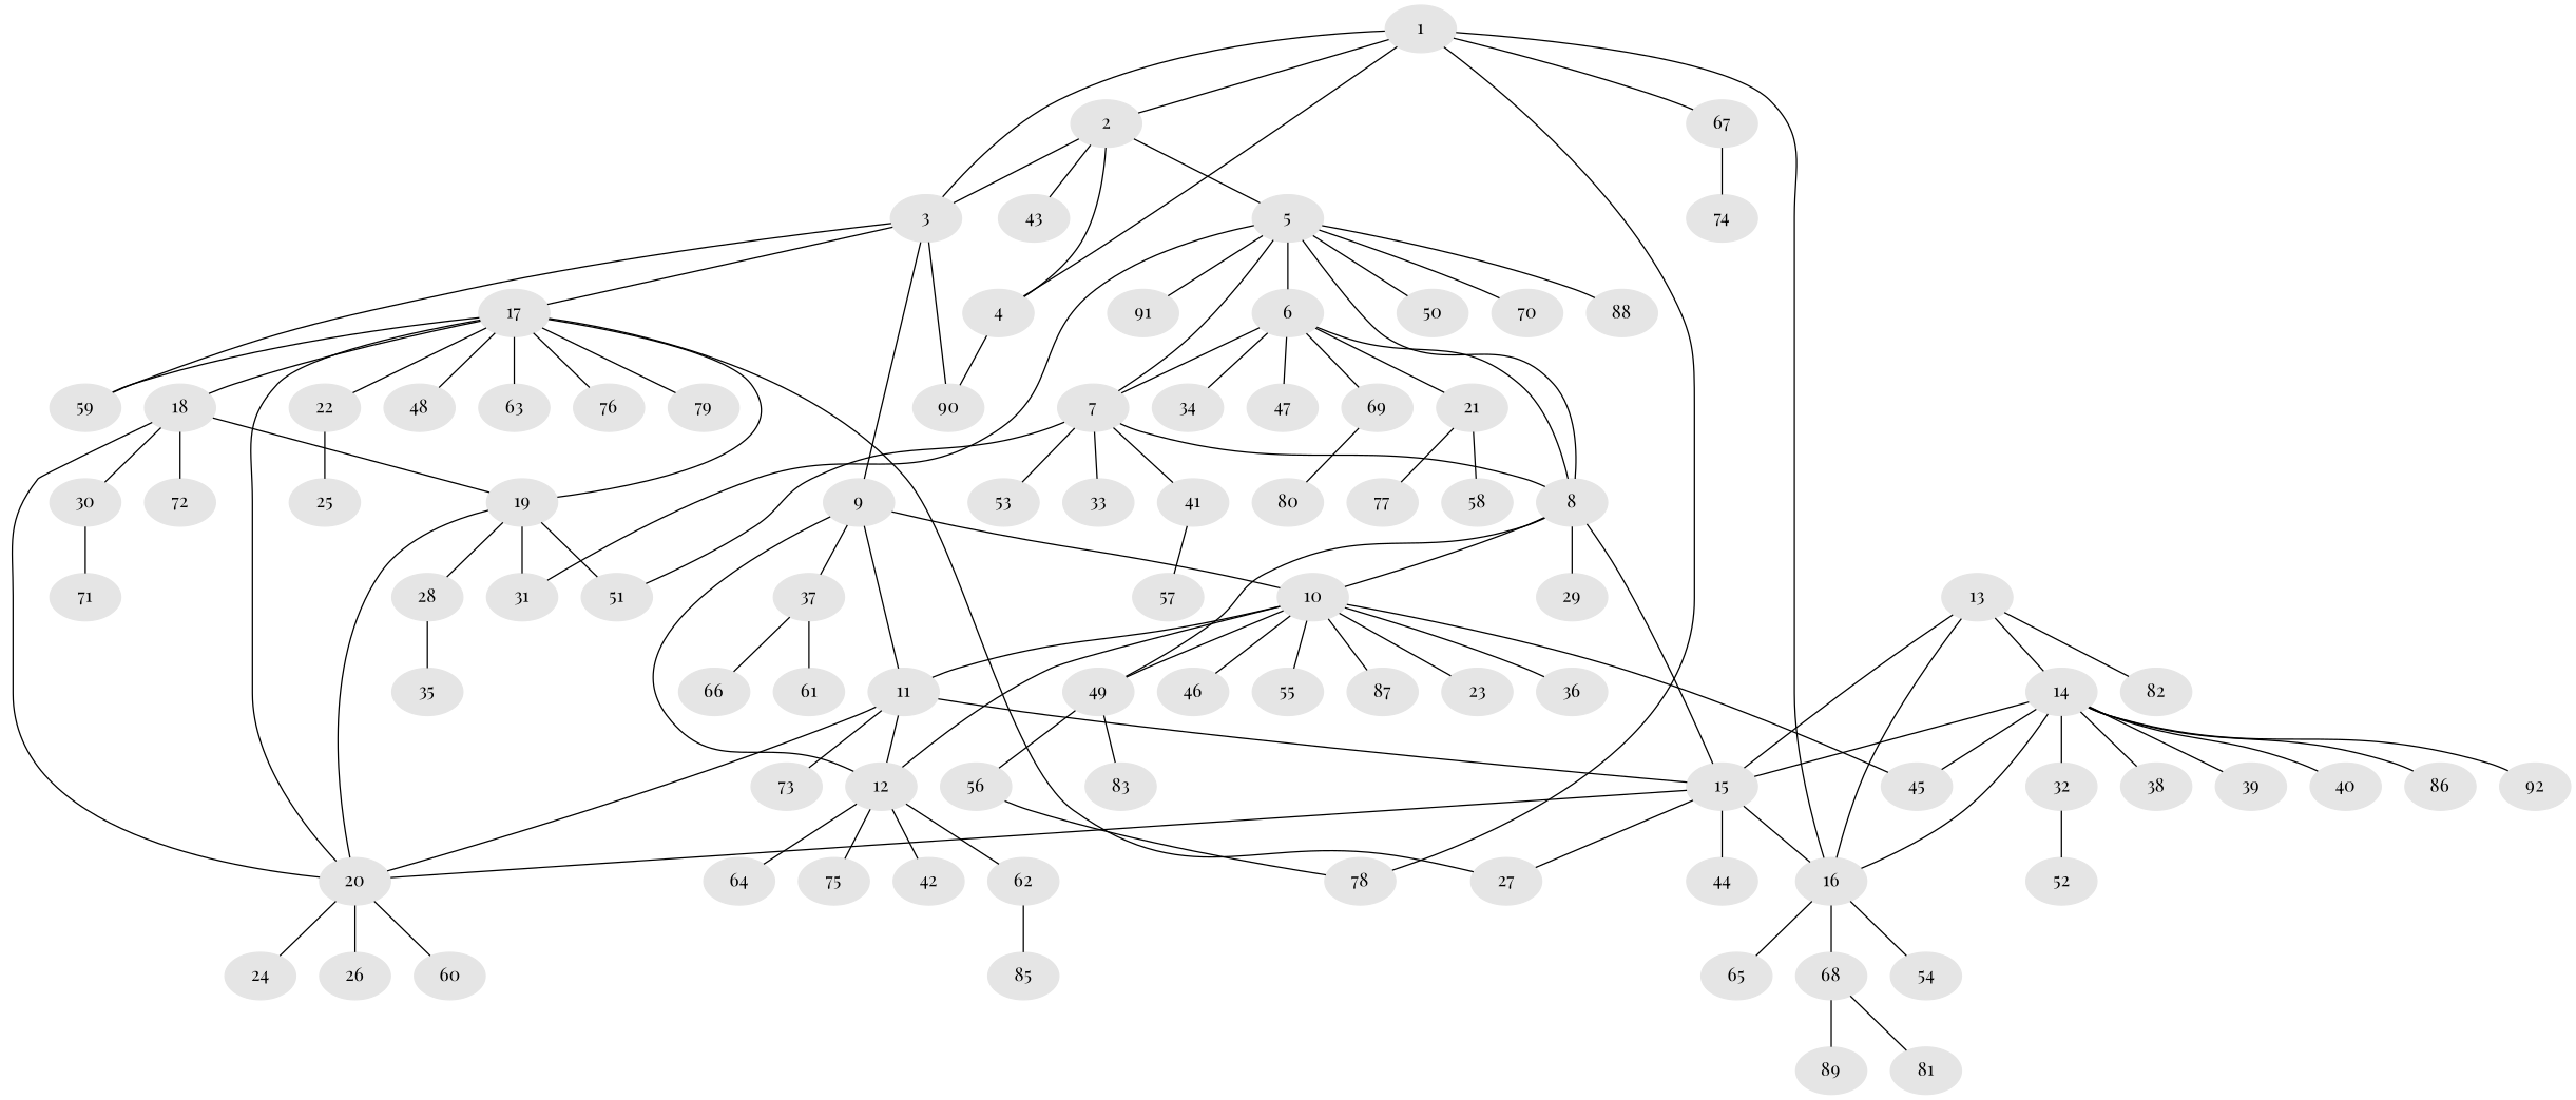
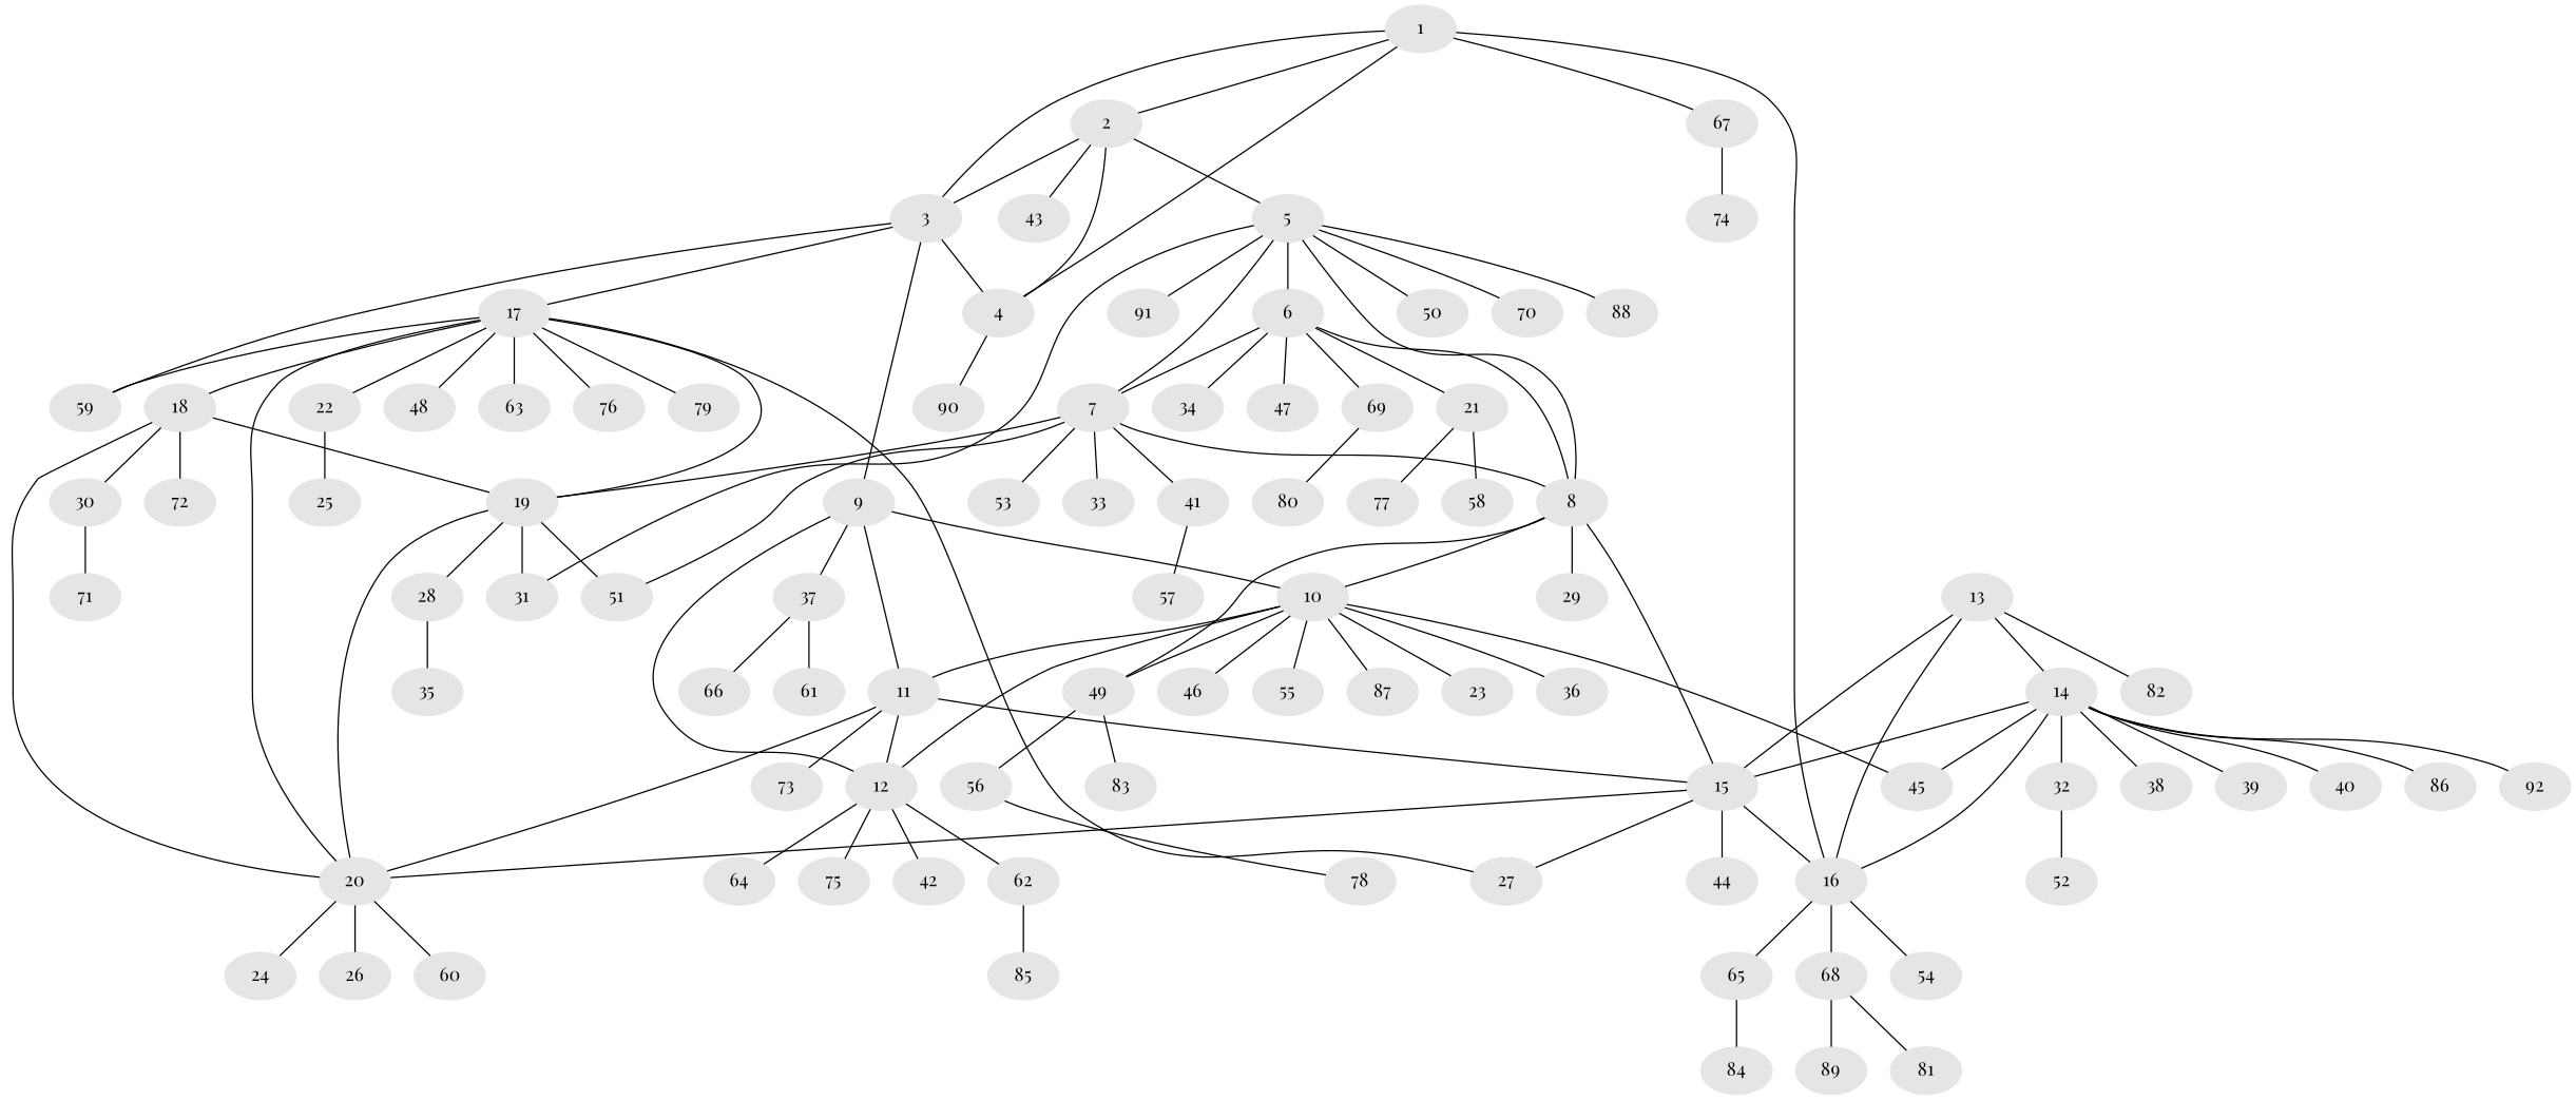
  graph {
    fontname="Playfair Display"
    node [color=gray90 fontname="Playfair Display" style=filled]
    edge [fontname="Playfair Display"]
    1
    2
    3
    4
    16
    67
    78
    5
    43
    9
    17
    59
    90
    54
    65
    68
    74
    6
    7
    8
    31
    50
    70
    88
    91
    10
    11
    12
    37
    19
    20
    27
    18
    22
    48
    63
    76
    79
    21
    34
    47
    69
    33
    41
    51
    53
    15
    29
    49
    58
    77
    80
    28
    57
    23
    36
    45
    46
    55
    87
    44
    56
    83
    73
    42
    62
    64
    75
    61
    66
    24
    26
    60
    85
    13
    14
    82
    32
    38
    39
    40
    86
    92
    52
+   84
    81
    89
    30
    72
    25
    71
    35
    1 -- 2
    1 -- 3
    1 -- 4
    1 -- 16
    1 -- 67
-   1 -- 78
    2 -- 3
    2 -- 4
    2 -- 5
    2 -- 43
-   3 -- 90
+   3 -- 4
    3 -- 9
    3 -- 17
    3 -- 59
    4 -- 90
    16 -- 54
    16 -- 65
    16 -- 68
    67 -- 74
    5 -- 6
    5 -- 7
    5 -- 8
    5 -- 31
    5 -- 50
    5 -- 70
    5 -- 88
    5 -- 91
    9 -- 10
    9 -- 11
    9 -- 12
    9 -- 37
    17 -- 59
    17 -- 19
    17 -- 20
    17 -- 27
    17 -- 18
    17 -- 22
    17 -- 48
    17 -- 63
    17 -- 76
    17 -- 79
+   65 -- 84
    68 -- 81
    68 -- 89
    6 -- 7
    6 -- 8
    6 -- 21
    6 -- 34
    6 -- 47
    6 -- 69
    7 -- 8
+   7 -- 19
    7 -- 33
    7 -- 41
    7 -- 51
    7 -- 53
    8 -- 10
    8 -- 15
    8 -- 29
    8 -- 49
    10 -- 11
    10 -- 12
    10 -- 49
    10 -- 23
    10 -- 36
    10 -- 45
    10 -- 46
    10 -- 55
    10 -- 87
    11 -- 12
    11 -- 20
    11 -- 15
    11 -- 73
    12 -- 42
    12 -- 62
    12 -- 64
    12 -- 75
    37 -- 61
    37 -- 66
    19 -- 31
    19 -- 20
    19 -- 51
    19 -- 28
    20 -- 24
    20 -- 26
    20 -- 60
    18 -- 19
    18 -- 20
    18 -- 30
    18 -- 72
    22 -- 25
    21 -- 58
    21 -- 77
    69 -- 80
    41 -- 57
    15 -- 16
    15 -- 20
    15 -- 27
    15 -- 44
    49 -- 56
    49 -- 83
    28 -- 35
    56 -- 78
    62 -- 85
    13 -- 16
    13 -- 15
    13 -- 14
    13 -- 82
    14 -- 16
    14 -- 15
    14 -- 45
    14 -- 32
    14 -- 38
    14 -- 39
    14 -- 40
    14 -- 86
    14 -- 92
    32 -- 52
    30 -- 71
  }
